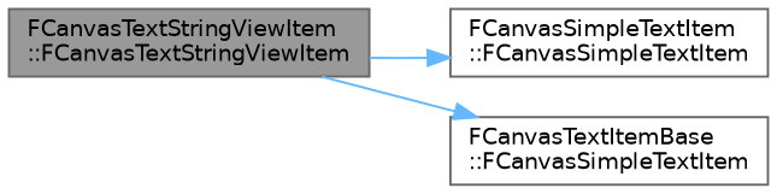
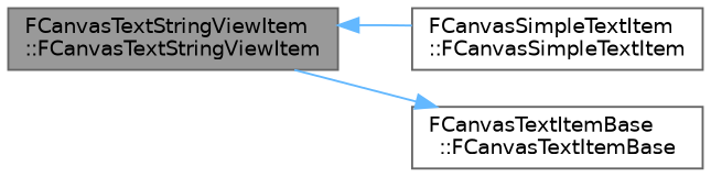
  digraph {
    rankdir=LR
    node [color=grey40 fillcolor=white fontname=Helvetica fontsize=10 shape=box style=filled]
    edge [color=steelblue1 fontname=Helvetica fontsize=10 labelfontname=Helvetica labelfontsize=10 style=solid]
    n1 [color=gray40 fillcolor=grey60 fontcolor=black height=0.2 label="FCanvasTextStringViewItem\l::FCanvasTextStringViewItem" width=0.4]
    n2 [height=0.2 label="FCanvasSimpleTextItem\l::FCanvasSimpleTextItem" width=0.4]
-   n3 [height=0.2 label="FCanvasTextItemBase\l::FCanvasSimpleTextItem" width=0.4]
-   n1 -> n2
+   n3 [height=0.2 label="FCanvasTextItemBase\l::FCanvasTextItemBase" width=0.4]
+   n2 -> n1
    n1 -> n3
  }
